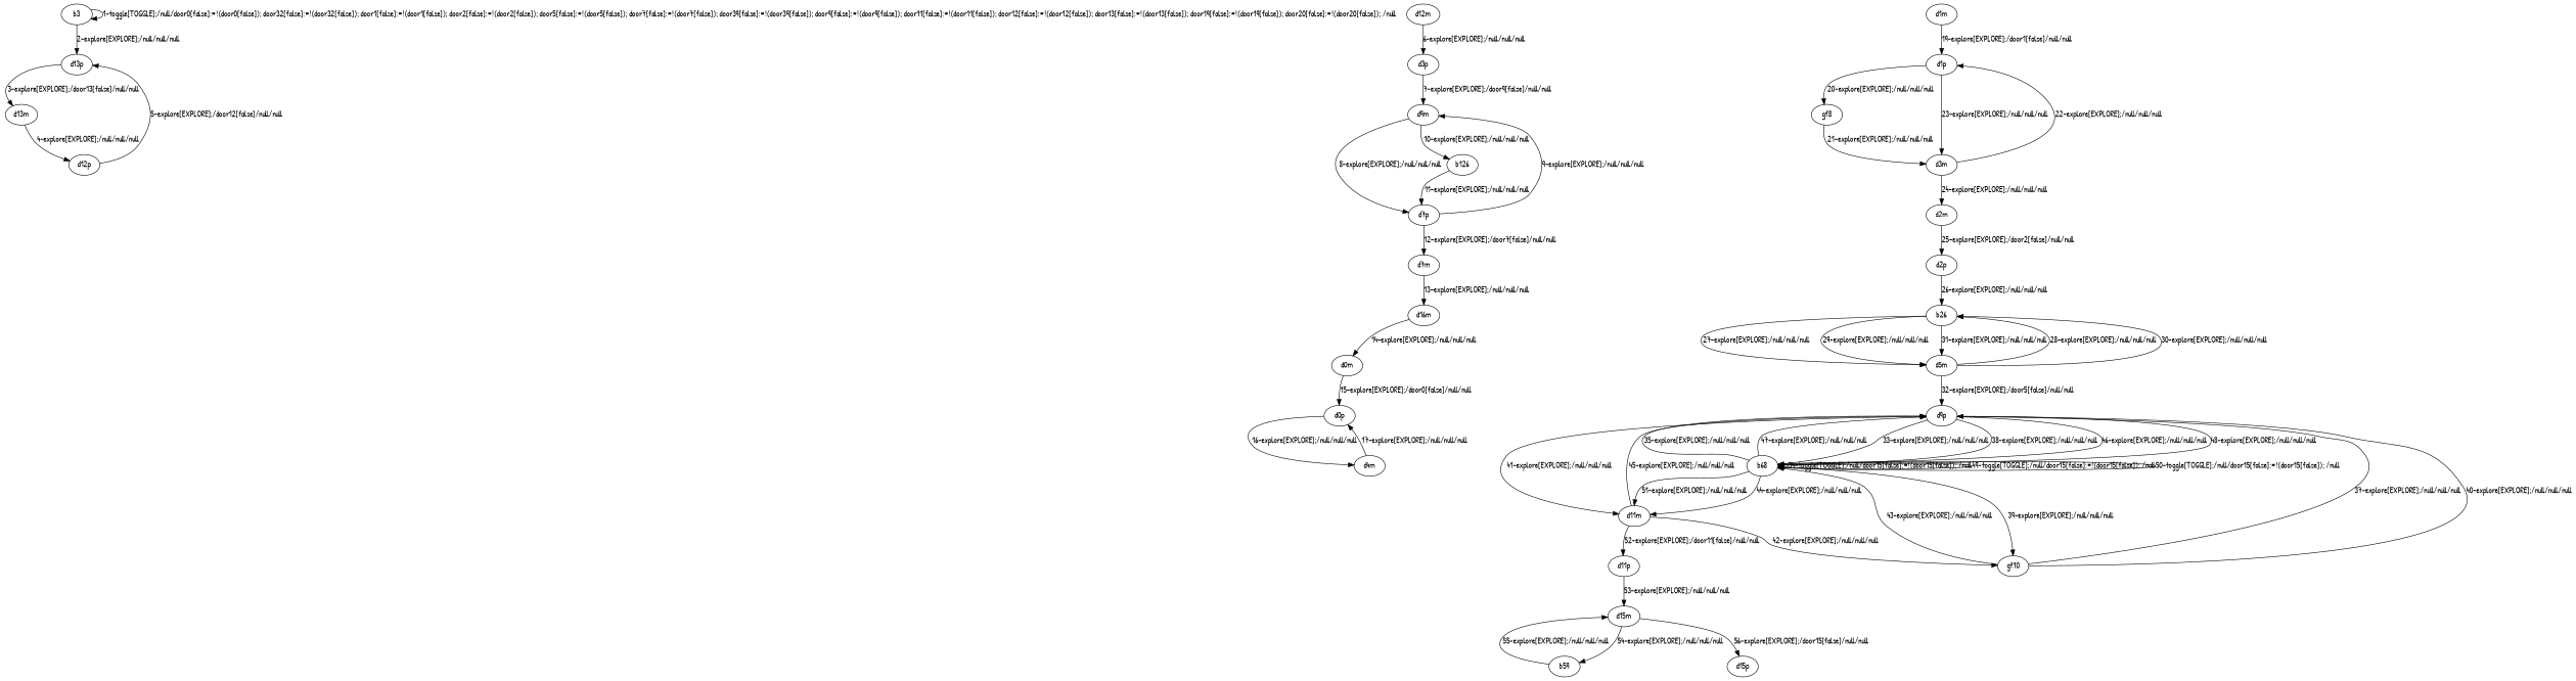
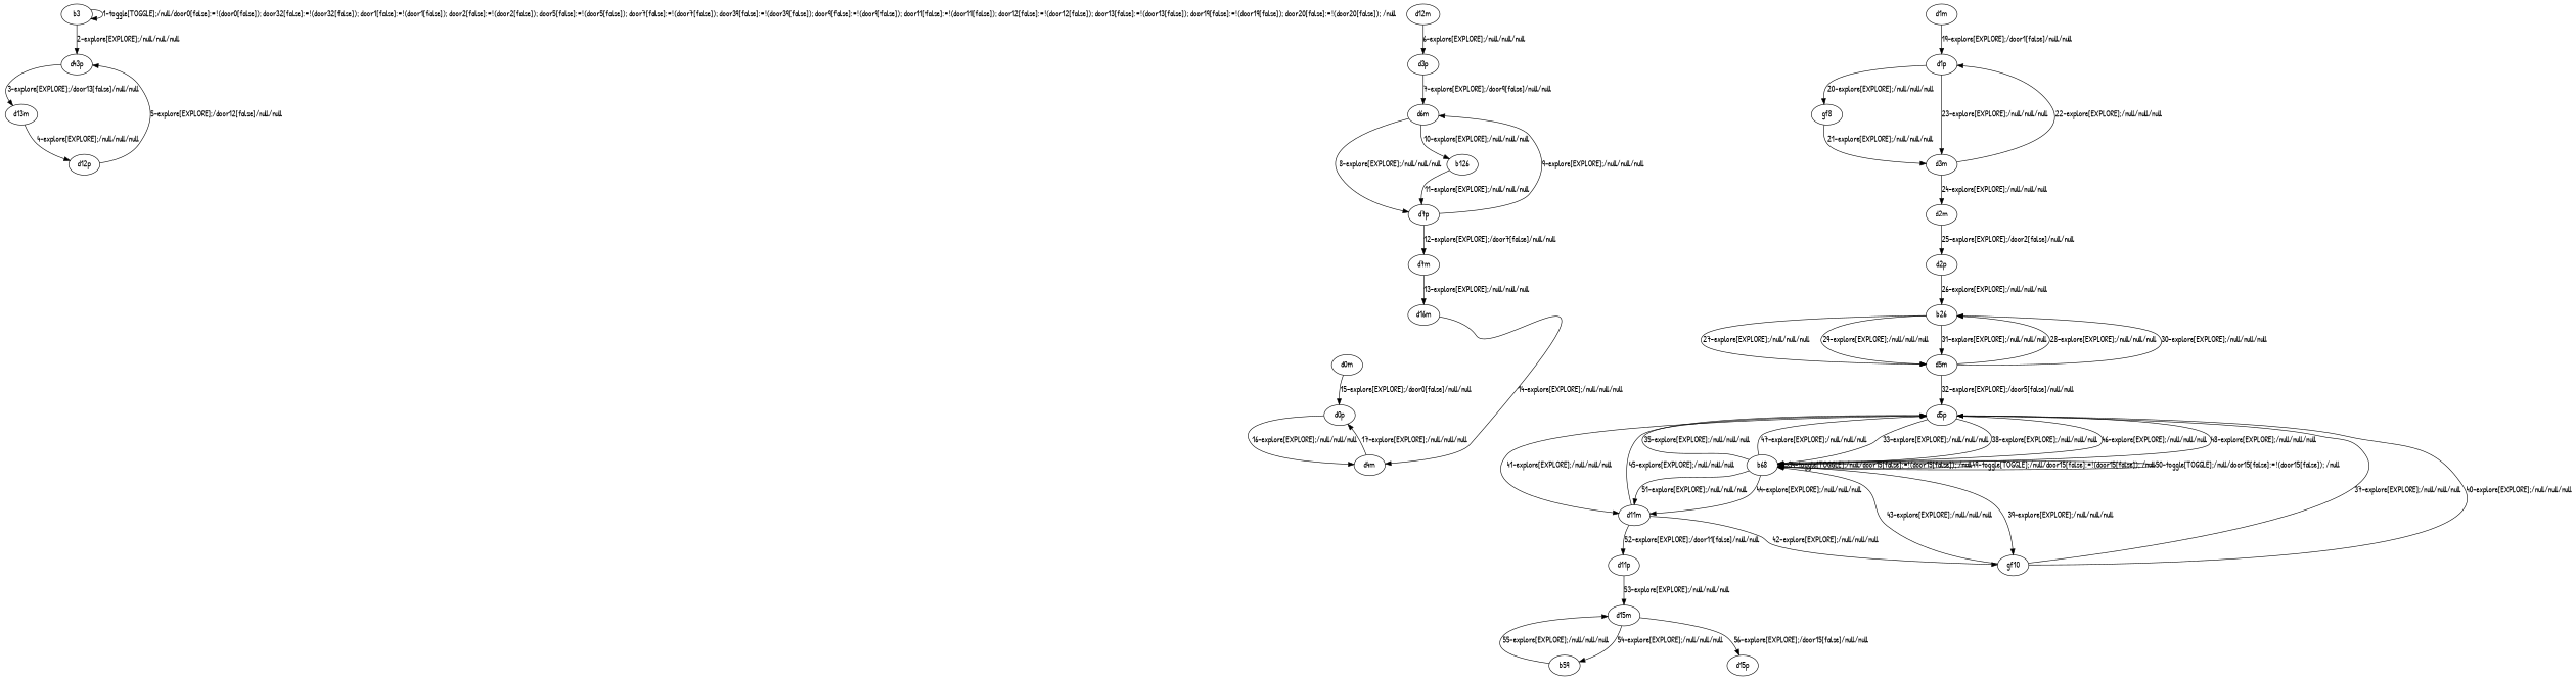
  digraph {
    fontname="Patrick Hand"
    node [fontname="Patrick Hand"]
    edge [fontname="Patrick Hand"]
    b3
-   d13p
+   d13p [label=d43p]
    d13m
    d12p
    n5 [label=d3p]
    d12m
-   d9m
+   d9m [label=d6m]
    d7p
    b126
    d7m
    d16m
    d0m
    d0p
    d4m
    d1m
    d1p
    gf8
    d3m
    d2m
    d2p
    b26
    d5m
-   d5p [label=d9p]
+   d5p
    b68
    d11m
    gf10
    d11p
    d15m
    n29 [label=b59]
    d15p
    b3 -> b3 [label="1-toggle[TOGGLE];/null/door0[false]:=!(door0[false]); door32[false]:=!(door32[false]); door1[false]:=!(door1[false]); door2[false]:=!(door2[false]); door5[false]:=!(door5[false]); door7[false]:=!(door7[false]); door39[false]:=!(door39[false]); door9[false]:=!(door9[false]); door11[false]:=!(door11[false]); door12[false]:=!(door12[false]); door13[false]:=!(door13[false]); door19[false]:=!(door19[false]); door20[false]:=!(door20[false]); /null"]
    b3 -> d13p [label="2-explore[EXPLORE];/null/null/null"]
    d13p -> d13m [label="3-explore[EXPLORE];/door13[false]/null/null"]
    d13m -> d12p [label="4-explore[EXPLORE];/null/null/null"]
    d12p -> d13p [label="5-explore[EXPLORE];/door12[false]/null/null"]
    n5 -> d9m [label="7-explore[EXPLORE];/door9[false]/null/null"]
    d12m -> n5 [label="6-explore[EXPLORE];/null/null/null"]
    d9m -> d7p [label="8-explore[EXPLORE];/null/null/null"]
    d9m -> b126 [label="10-explore[EXPLORE];/null/null/null"]
    d7p -> d9m [label="9-explore[EXPLORE];/null/null/null"]
    d7p -> d7m [label="12-explore[EXPLORE];/door7[false]/null/null"]
    b126 -> d7p [label="11-explore[EXPLORE];/null/null/null"]
    d7m -> d16m [label="13-explore[EXPLORE];/null/null/null"]
-   d16m -> d0m [label="14-explore[EXPLORE];/null/null/null"]
+   d16m -> d4m [label="14-explore[EXPLORE];/null/null/null"]
    d0m -> d0p [label="15-explore[EXPLORE];/door0[false]/null/null"]
    d0p -> d4m [label="16-explore[EXPLORE];/null/null/null"]
    d4m -> d0p [label="17-explore[EXPLORE];/null/null/null"]
    d1m -> d1p [label="19-explore[EXPLORE];/door1[false]/null/null"]
    d1p -> gf8 [label="20-explore[EXPLORE];/null/null/null"]
    d1p -> d3m [label="23-explore[EXPLORE];/null/null/null"]
    gf8 -> d3m [label="21-explore[EXPLORE];/null/null/null"]
    d3m -> d1p [label="22-explore[EXPLORE];/null/null/null"]
    d3m -> d2m [label="24-explore[EXPLORE];/null/null/null"]
    d2m -> d2p [label="25-explore[EXPLORE];/door2[false]/null/null"]
    d2p -> b26 [label="26-explore[EXPLORE];/null/null/null"]
    b26 -> d5m [label="27-explore[EXPLORE];/null/null/null"]
    b26 -> d5m [label="29-explore[EXPLORE];/null/null/null"]
    b26 -> d5m [label="31-explore[EXPLORE];/null/null/null"]
    d5m -> b26 [label="28-explore[EXPLORE];/null/null/null"]
    d5m -> b26 [label="30-explore[EXPLORE];/null/null/null"]
    d5m -> d5p [label="32-explore[EXPLORE];/door5[false]/null/null"]
    d5p -> b68 [label="33-explore[EXPLORE];/null/null/null"]
    d5p -> b68 [label="38-explore[EXPLORE];/null/null/null"]
    d5p -> b68 [label="46-explore[EXPLORE];/null/null/null"]
    d5p -> b68 [label="48-explore[EXPLORE];/null/null/null"]
    d5p -> d11m [label="41-explore[EXPLORE];/null/null/null"]
    b68 -> d5p [label="35-explore[EXPLORE];/null/null/null"]
    b68 -> d5p [label="47-explore[EXPLORE];/null/null/null"]
    b68 -> b68 [label="34-toggle[TOGGLE];/null/door15[false]:=!(door15[false]); /null"]
    b68 -> b68 [label="49-toggle[TOGGLE];/null/door15[false]:=!(door15[false]); /null"]
    b68 -> b68 [label="50-toggle[TOGGLE];/null/door15[false]:=!(door15[false]); /null"]
    b68 -> d11m [label="44-explore[EXPLORE];/null/null/null"]
    b68 -> d11m [label="51-explore[EXPLORE];/null/null/null"]
    b68 -> gf10 [label="39-explore[EXPLORE];/null/null/null"]
    d11m -> d5p [label="45-explore[EXPLORE];/null/null/null"]
    d11m -> gf10 [label="42-explore[EXPLORE];/null/null/null"]
    d11m -> d11p [label="52-explore[EXPLORE];/door11[false]/null/null"]
    gf10 -> d5p [label="37-explore[EXPLORE];/null/null/null"]
    gf10 -> d5p [label="40-explore[EXPLORE];/null/null/null"]
    gf10 -> b68 [label="43-explore[EXPLORE];/null/null/null"]
    d11p -> d15m [label="53-explore[EXPLORE];/null/null/null"]
    d15m -> n29 [label="54-explore[EXPLORE];/null/null/null"]
    d15m -> d15p [label="56-explore[EXPLORE];/door15[false]/null/null"]
    n29 -> d15m [label="55-explore[EXPLORE];/null/null/null"]
  }
